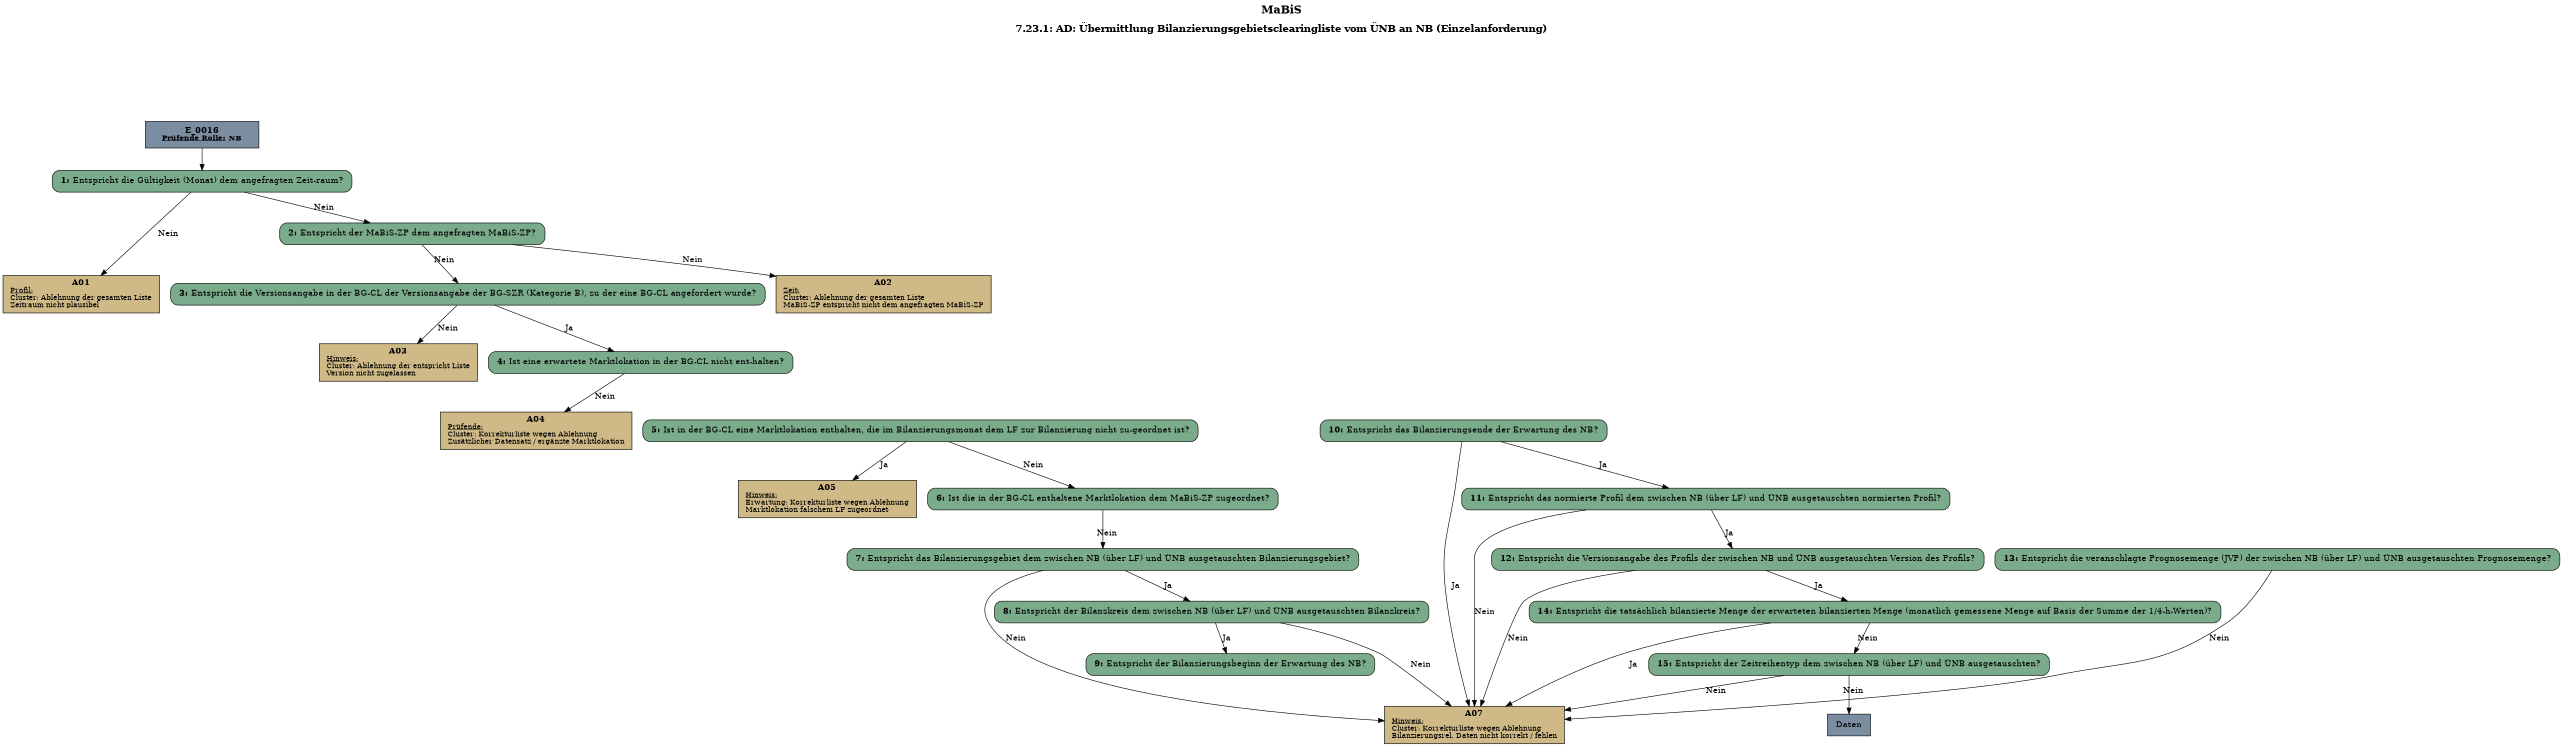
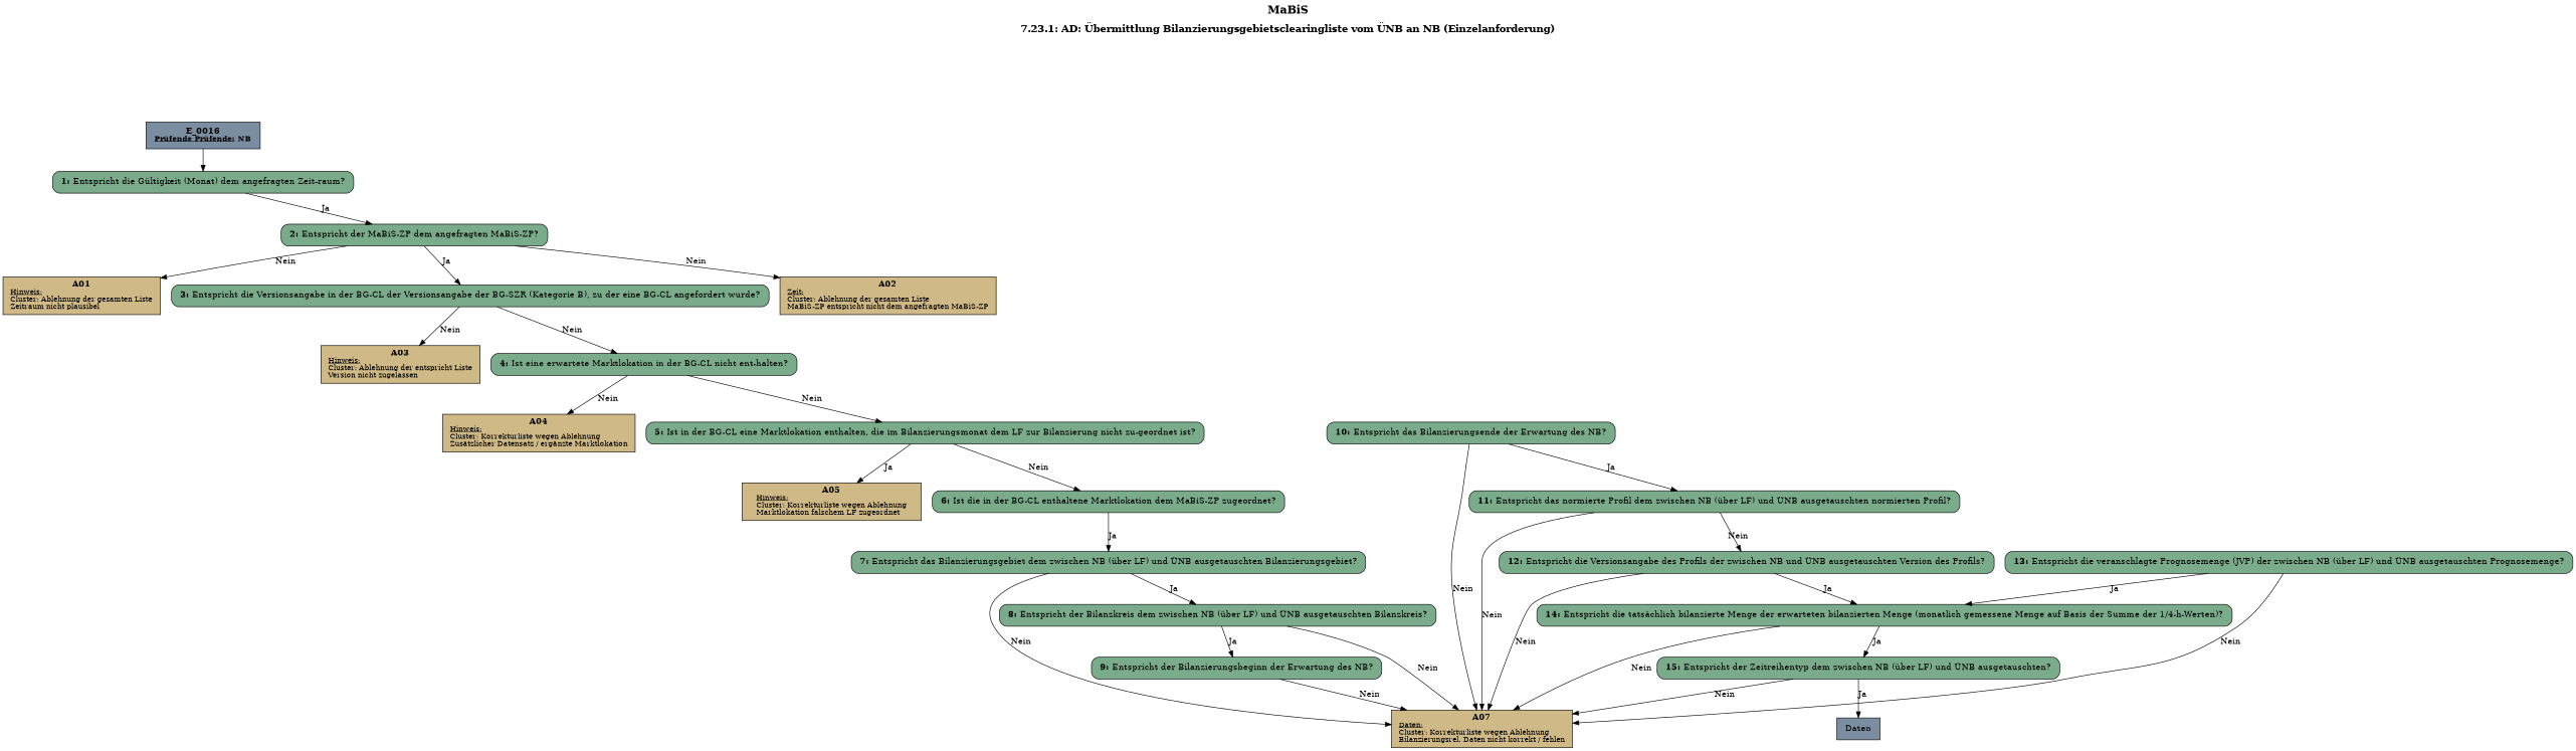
  digraph {
    label=<<B><FONT POINT-SIZE="18">MaBiS</FONT></B><BR/><BR/><B><FONT POINT-SIZE="16">7.23.1: AD: Übermittlung Bilanzierungsgebietsclearingliste vom ÜNB an NB (Einzelanforderung)</FONT></B><BR/><BR/><BR/><BR/>>
    labelloc=t
    node [fillcolor="#7aab8a" margin="0.2,0.12" shape=box style="filled,rounded"]
-   n1 [fillcolor="#7a8da1" label=<<B>E_0016</B><BR align="center"/><FONT point-size="12"><B><U>Prüfende Rolle:</U> NB</B></FONT><BR align="center"/>> style=filled]
+   n1 [fillcolor="#7a8da1" label=<<B>E_0016</B><BR align="center"/><FONT point-size="12"><B><U>Prüfende Prüfende:</U> NB</B></FONT><BR align="center"/>> style=filled]
    n2 [label=<<B>1: </B>Entspricht die Gültigkeit (Monat) dem angefragten Zeit-raum?<BR align="left"/>>]
-   n3 [fillcolor="#cfb986" label=<<B>A01</B><BR align="center"/><FONT point-size="12"><U>Profil:</U><BR align="left"/>Cluster: Ablehnung der gesamten Liste<BR align="left"/>Zeitraum nicht plausibel<BR align="left"/></FONT>> margin="0.17,0.08" style=filled]
+   n3 [fillcolor="#cfb986" label=<<B>A01</B><BR align="center"/><FONT point-size="12"><U>Hinweis:</U><BR align="left"/>Cluster: Ablehnung der gesamten Liste<BR align="left"/>Zeitraum nicht plausibel<BR align="left"/></FONT>> margin="0.17,0.08" style=filled]
    n4 [label=<<B>2: </B>Entspricht der MaBiS-ZP dem angefragten MaBiS-ZP?<BR align="left"/>>]
    n5 [fillcolor="#cfb986" label=<<B>A02</B><BR align="center"/><FONT point-size="12"><U>Zeit:</U><BR align="left"/>Cluster: Ablehnung der gesamten Liste<BR align="left"/>MaBiS-ZP entspricht nicht dem angefragten MaBiS-ZP<BR align="left"/></FONT>> margin="0.17,0.08" style=filled]
    n6 [label=<<B>3: </B>Entspricht die Versionsangabe in der BG-CL der Versionsangabe der BG-SZR (Kategorie B), zu der eine BG-CL angefordert wurde?<BR align="left"/>>]
    n7 [fillcolor="#cfb986" label=<<B>A03</B><BR align="center"/><FONT point-size="12"><U>Hinweis:</U><BR align="left"/>Cluster: Ablehnung der entspricht Liste<BR align="left"/>Version nicht zugelassen<BR align="left"/></FONT>> margin="0.17,0.08" style=filled]
    n8 [label=<<B>4: </B>Ist eine erwartete Marktlokation in der BG-CL nicht ent-halten?<BR align="left"/>>]
-   n9 [fillcolor="#cfb986" label=<<B>A04</B><BR align="center"/><FONT point-size="12"><U>Prüfende:</U><BR align="left"/>Cluster: Korrekturliste wegen Ablehnung <BR align="left"/>Zusätzlicher Datensatz / ergänzte Marktlokation<BR align="left"/></FONT>> margin="0.17,0.08" style=filled]
+   n9 [fillcolor="#cfb986" label=<<B>A04</B><BR align="center"/><FONT point-size="12"><U>Hinweis:</U><BR align="left"/>Cluster: Korrekturliste wegen Ablehnung <BR align="left"/>Zusätzlicher Datensatz / ergänzte Marktlokation<BR align="left"/></FONT>> margin="0.17,0.08" style=filled]
    n10 [label=<<B>5: </B>Ist in der BG-CL eine Marktlokation enthalten, die im Bilanzierungsmonat dem LF zur Bilanzierung nicht zu-geordnet ist?<BR align="left"/>>]
-   n11 [fillcolor="#cfb986" label=<<B>A05</B><BR align="center"/><FONT point-size="12"><U>Hinweis:</U><BR align="left"/>Erwartung: Korrekturliste wegen Ablehnung<BR align="left"/>Marktlokation falschem LF zugeordnet<BR align="left"/></FONT>> margin="0.17,0.08" style=filled]
+   n11 [fillcolor="#cfb986" label=<<B>A05</B><BR align="center"/><FONT point-size="12"><U>Hinweis:</U><BR align="left"/>Cluster: Korrekturliste wegen Ablehnung<BR align="left"/>Marktlokation falschem LF zugeordnet<BR align="left"/></FONT>> margin="0.17,0.08" style=filled]
    n12 [label=<<B>6: </B>Ist die in der BG-CL enthaltene Marktlokation dem MaBiS-ZP zugeordnet?<BR align="left"/>>]
    n13 [label=<<B>7: </B>Entspricht das Bilanzierungsgebiet dem zwischen NB (über LF) und ÜNB ausgetauschten Bilanzierungsgebiet?<BR align="left"/>>]
-   n14 [fillcolor="#cfb986" label=<<B>A07</B><BR align="center"/><FONT point-size="12"><U>Hinweis:</U><BR align="left"/>Cluster: Korrekturliste wegen Ablehnung<BR align="left"/>Bilanzierungsrel. Daten nicht korrekt / fehlen<BR align="left"/></FONT>> margin="0.17,0.08" style=filled]
+   n14 [fillcolor="#cfb986" label=<<B>A07</B><BR align="center"/><FONT point-size="12"><U>Daten:</U><BR align="left"/>Cluster: Korrekturliste wegen Ablehnung<BR align="left"/>Bilanzierungsrel. Daten nicht korrekt / fehlen<BR align="left"/></FONT>> margin="0.17,0.08" style=filled]
    n15 [label=<<B>8: </B>Entspricht der Bilanzkreis dem zwischen NB (über LF) und ÜNB ausgetauschten Bilanzkreis?<BR align="left"/>>]
    n16 [label=<<B>9: </B>Entspricht der Bilanzierungsbeginn der Erwartung des NB?<BR align="left"/>>]
    n17 [label=<<B>10: </B>Entspricht das Bilanzierungsende der Erwartung des NB?<BR align="left"/>>]
    n18 [label=<<B>11: </B>Entspricht das normierte Profil dem zwischen NB (über LF) und ÜNB ausgetauschten normierten Profil?<BR align="left"/>>]
    n19 [label=<<B>12: </B>Entspricht die Versionsangabe des Profils der zwischen NB und ÜNB ausgetauschten Version des Profils?<BR align="left"/>>]
    n20 [label=<<B>14: </B>Entspricht die tatsächlich bilanzierte Menge der erwarteten bilanzierten Menge (monatlich gemessene Menge auf Basis der Summe der 1/4-h-Werten)?<BR align="left"/>>]
    n21 [label=<<B>13: </B>Entspricht die veranschlagte Prognosemenge (JVP) der zwischen NB (über LF) und ÜNB ausgetauschten Prognosemenge?<BR align="left"/>>]
    n22 [label=<<B>15: </B>Entspricht der Zeitreihentyp dem zwischen NB (über LF) und ÜNB ausgetauschten?<BR align="left"/>>]
    n23 [fillcolor="#7a8da1" label=Daten style=filled]
    n1 -> n2
-   n2 -> n3 [label=Nein]
-   n2 -> n4 [label=Nein]
+   n4 -> n3 [label=Nein]
+   n2 -> n4 [label=Ja]
    n4 -> n5 [label=Nein]
-   n4 -> n6 [label=Nein]
+   n4 -> n6 [label=Ja]
    n6 -> n7 [label=Nein]
-   n6 -> n8 [label=Ja]
+   n6 -> n8 [label=Nein]
    n8 -> n9 [label=Nein]
+   n8 -> n10 [label=Nein]
    n10 -> n11 [label=Ja]
    n10 -> n12 [label=Nein]
-   n12 -> n13 [label=Nein]
+   n12 -> n13 [label=Ja]
    n13 -> n14 [label=Nein]
    n13 -> n15 [label=Ja]
    n15 -> n14 [label=Nein]
    n15 -> n16 [label=Ja]
-   n17 -> n14 [label=Ja]
+   n16 -> n14 [label=Nein]
+   n17 -> n14 [label=Nein]
    n17 -> n18 [label=Ja]
    n18 -> n14 [label=Nein]
-   n18 -> n19 [label=Ja]
+   n18 -> n19 [label=Nein]
    n19 -> n14 [label=Nein]
    n19 -> n20 [label=Ja]
-   n20 -> n14 [label=Ja]
-   n20 -> n22 [label=Nein]
+   n20 -> n14 [label=Nein]
+   n20 -> n22 [label=Ja]
    n21 -> n14 [label=Nein]
+   n21 -> n20 [label=Ja]
    n22 -> n14 [label=Nein]
-   n22 -> n23 [label=Nein]
+   n22 -> n23 [label=Ja]
  }
